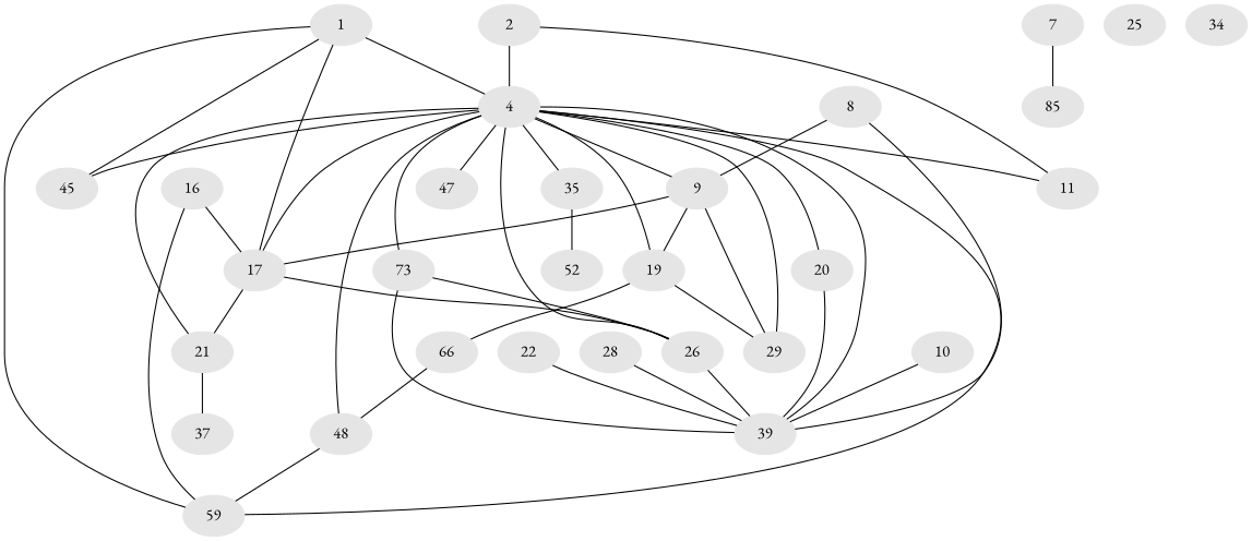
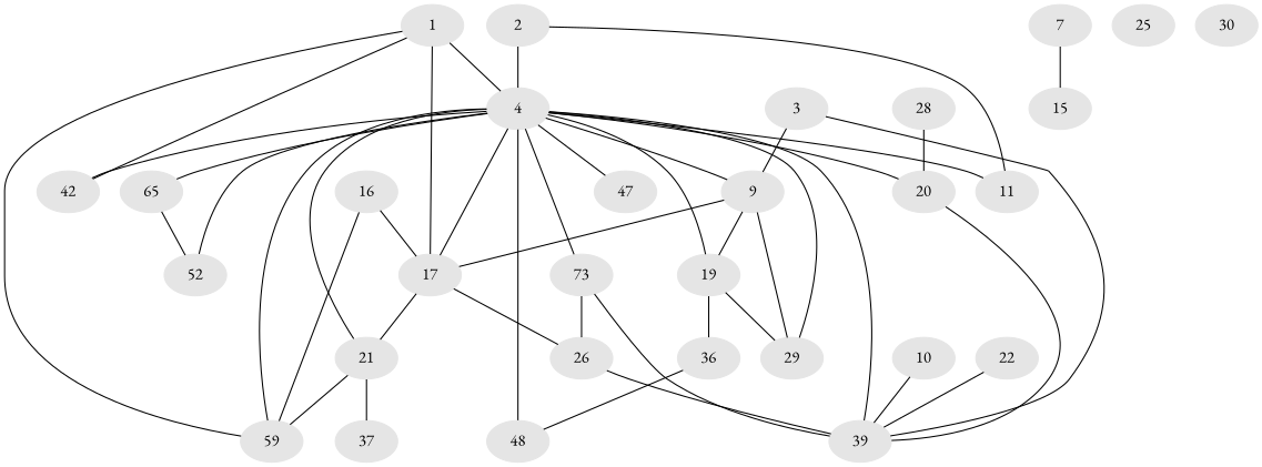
  graph {
    fontname="EB Garamond"
    node [color=gray90 fontname="EB Garamond" style=filled]
    edge [fontname="EB Garamond"]
    1 [super="+34"]
    4 [super="+51+43+12+5+6+8"]
    17 [super="+58+44"]
-   45
+   45 [label=42]
    59 [super="+61"]
    11
    9 [super="+24"]
-   35 [super="+49"]
+   35 [super="+49" label=65]
    39 [super="+55+41"]
    19 [super="+46"]
    20
    21
    n13 [label=73 super="+40"]
    26 [super="+33"]
    29 [super="+60"]
    47
    48 [super="+54"]
    2
-   3 [label=8]
+   3
    52
-   36 [label=66]
+   36
    37
-   15 [super="+32" label=85]
+   15 [super="+32"]
    7
    10
    16 [super="+27"]
    22
    25 [super="+63"]
    28
-   30 [label=34]
+   30
    1 -- 4 [weight=3]
    1 -- 17
    1 -- 45
    1 -- 59
    4 -- 17
    4 -- 45 [weight=2]
    4 -- 59
    4 -- 11 [weight=2]
    4 -- 9
    4 -- 35
    4 -- 39 [weight=2]
    4 -- 19
    4 -- 20
    4 -- 21
    4 -- n13
-   4 -- 26 [weight=2]
+   4 -- 52 [weight=2]
    4 -- 29
    4 -- 47
    4 -- 48 [weight=2]
    17 -- 21
    17 -- 26
    9 -- 17
    9 -- 19
    9 -- 29
    35 -- 52
    19 -- 29
    19 -- 36
    20 -- 39
    21 -- 37
    n13 -- 39
    n13 -- 26
    26 -- 39 [weight=2]
-   48 -- 59
+   21 -- 59
    2 -- 4 [weight=2]
    2 -- 11
    3 -- 9
    3 -- 39
    36 -- 48
    7 -- 15
    10 -- 39
    16 -- 17 [weight=2]
    16 -- 59
    22 -- 39
-   28 -- 39
+   28 -- 20
  }
